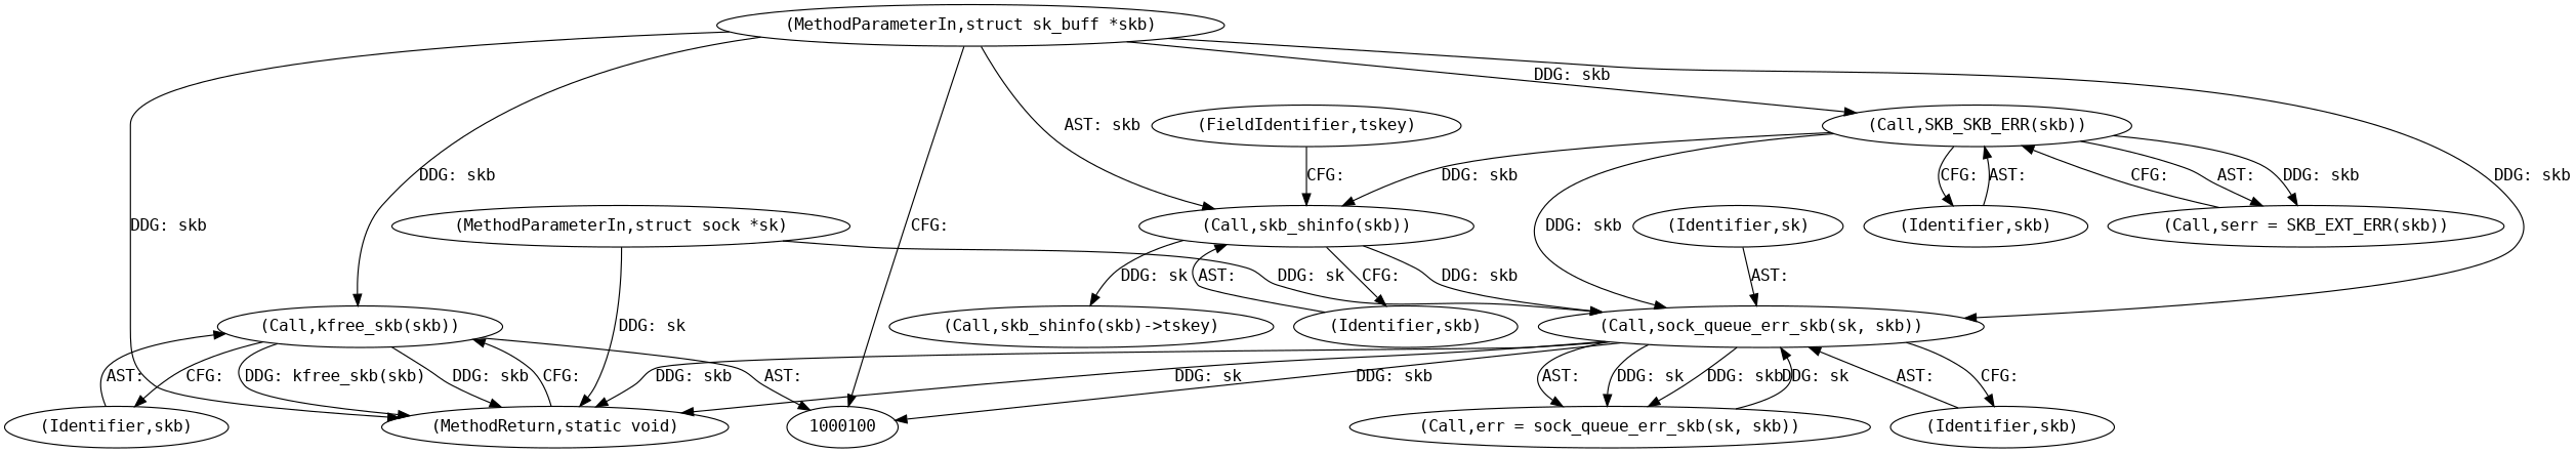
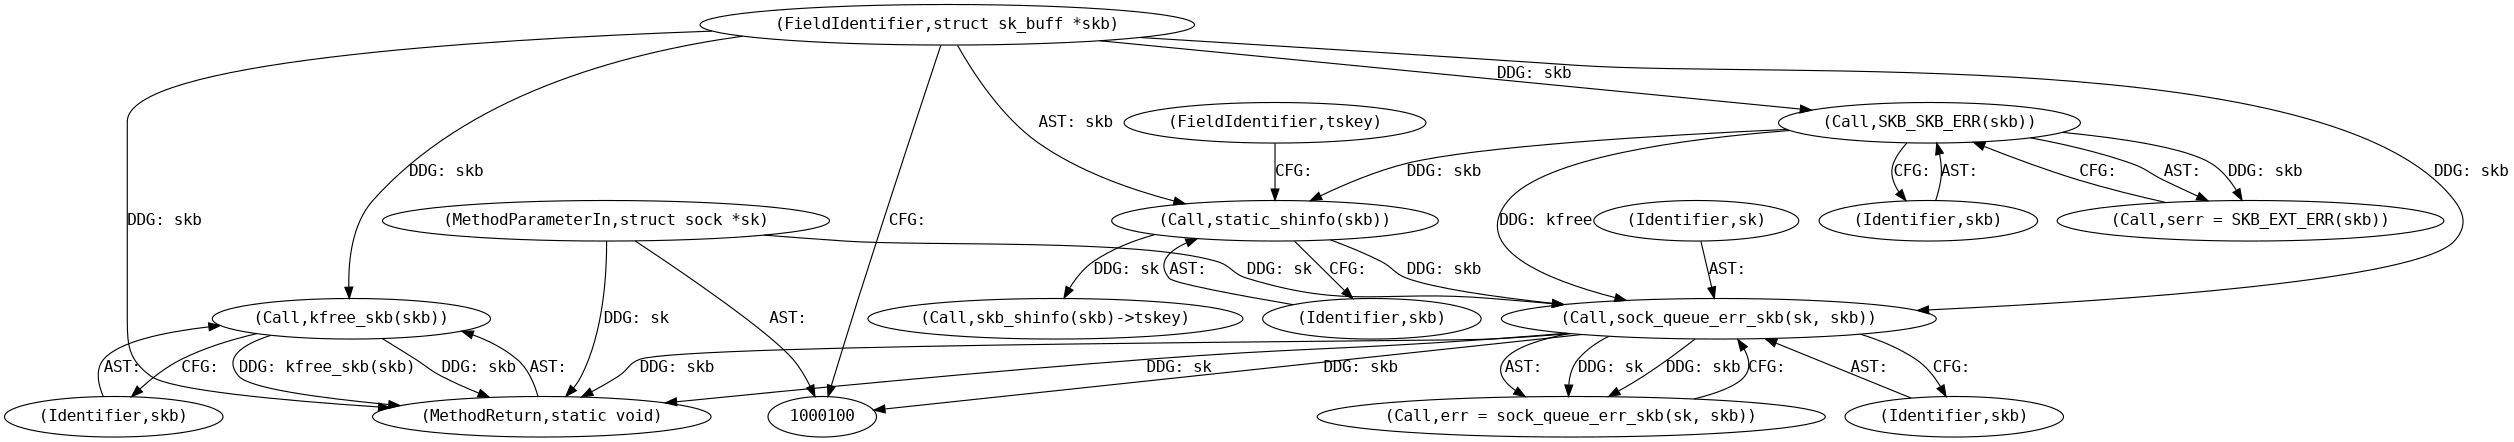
  digraph {
    fontname="DejaVu Sans Mono"
    node [fontname="DejaVu Sans Mono"]
    edge [fontname="DejaVu Sans Mono"]
    n1 [label="(Call,kfree_skb(skb))"]
    n2 [label="(MethodReturn,static void)"]
    n3 [label="(Identifier,skb)"]
    n4 [label="(Call,sock_queue_err_skb(sk, skb))"]
    n5 [label="(Call,err = sock_queue_err_skb(sk, skb))"]
    n6 [label="(Identifier,skb)"]
    1000100
    n8 [label="(MethodParameterIn,struct sock *sk)"]
-   n9 [label="(Call,skb_shinfo(skb))"]
+   n9 [label="(Call,static_shinfo(skb))"]
    n10 [label="(Call,skb_shinfo(skb)->tskey)"]
    n11 [label="(Identifier,skb)"]
    n12 [label="(Call,SKB_SKB_ERR(skb))"]
    n13 [label="(Identifier,skb)"]
    n14 [label="(Call,serr = SKB_EXT_ERR(skb))"]
-   n15 [label="(MethodParameterIn,struct sk_buff *skb)"]
+   n15 [label="(FieldIdentifier,struct sk_buff *skb)"]
    n16 [label="(FieldIdentifier,tskey)"]
    n17 [label="(Identifier,sk)"]
    n1 -> n2 [label="DDG: kfree_skb(skb)"]
    n1 -> n2 [label="DDG: skb"]
    n1 -> n3 [label="CFG: "]
-   n2 -> n1 [label="CFG: "]
+   n2 -> n1 [label="AST: "]
    n3 -> n1 [label="AST: "]
    n4 -> n2 [label="DDG: skb"]
    n4 -> n2 [label="DDG: sk"]
    n4 -> n5 [label="AST: "]
    n4 -> n5 [label="DDG: sk"]
    n4 -> n5 [label="DDG: skb"]
    n4 -> n6 [label="CFG: "]
    n4 -> 1000100 [label="DDG: skb"]
-   n5 -> n4 [label="DDG: sk"]
+   n5 -> n4 [label="CFG: "]
    n6 -> n4 [label="AST: "]
    n8 -> n2 [label="DDG: sk"]
    n8 -> n4 [label="DDG: sk"]
-   n1 -> 1000100 [label="AST: "]
+   n8 -> 1000100 [label="AST: "]
    n9 -> n4 [label="DDG: skb"]
    n9 -> n10 [label="DDG: sk"]
    n9 -> n11 [label="CFG: "]
    n11 -> n9 [label="AST: "]
-   n12 -> n4 [label="DDG: skb"]
+   n12 -> n4 [label="DDG: kfree"]
    n12 -> n9 [label="DDG: skb"]
    n12 -> n13 [label="CFG: "]
    n12 -> n14 [label="AST: "]
    n12 -> n14 [label="DDG: skb"]
    n13 -> n12 [label="AST: "]
    n14 -> n12 [label="CFG: "]
    n15 -> n1 [label="DDG: skb"]
    n15 -> n2 [label="DDG: skb"]
    n15 -> n4 [label="DDG: skb"]
    n15 -> 1000100 [label="CFG: "]
    n15 -> n9 [label="AST: skb"]
    n15 -> n12 [label="DDG: skb"]
    n16 -> n9 [label="CFG: "]
    n17 -> n4 [label="AST: "]
  }
